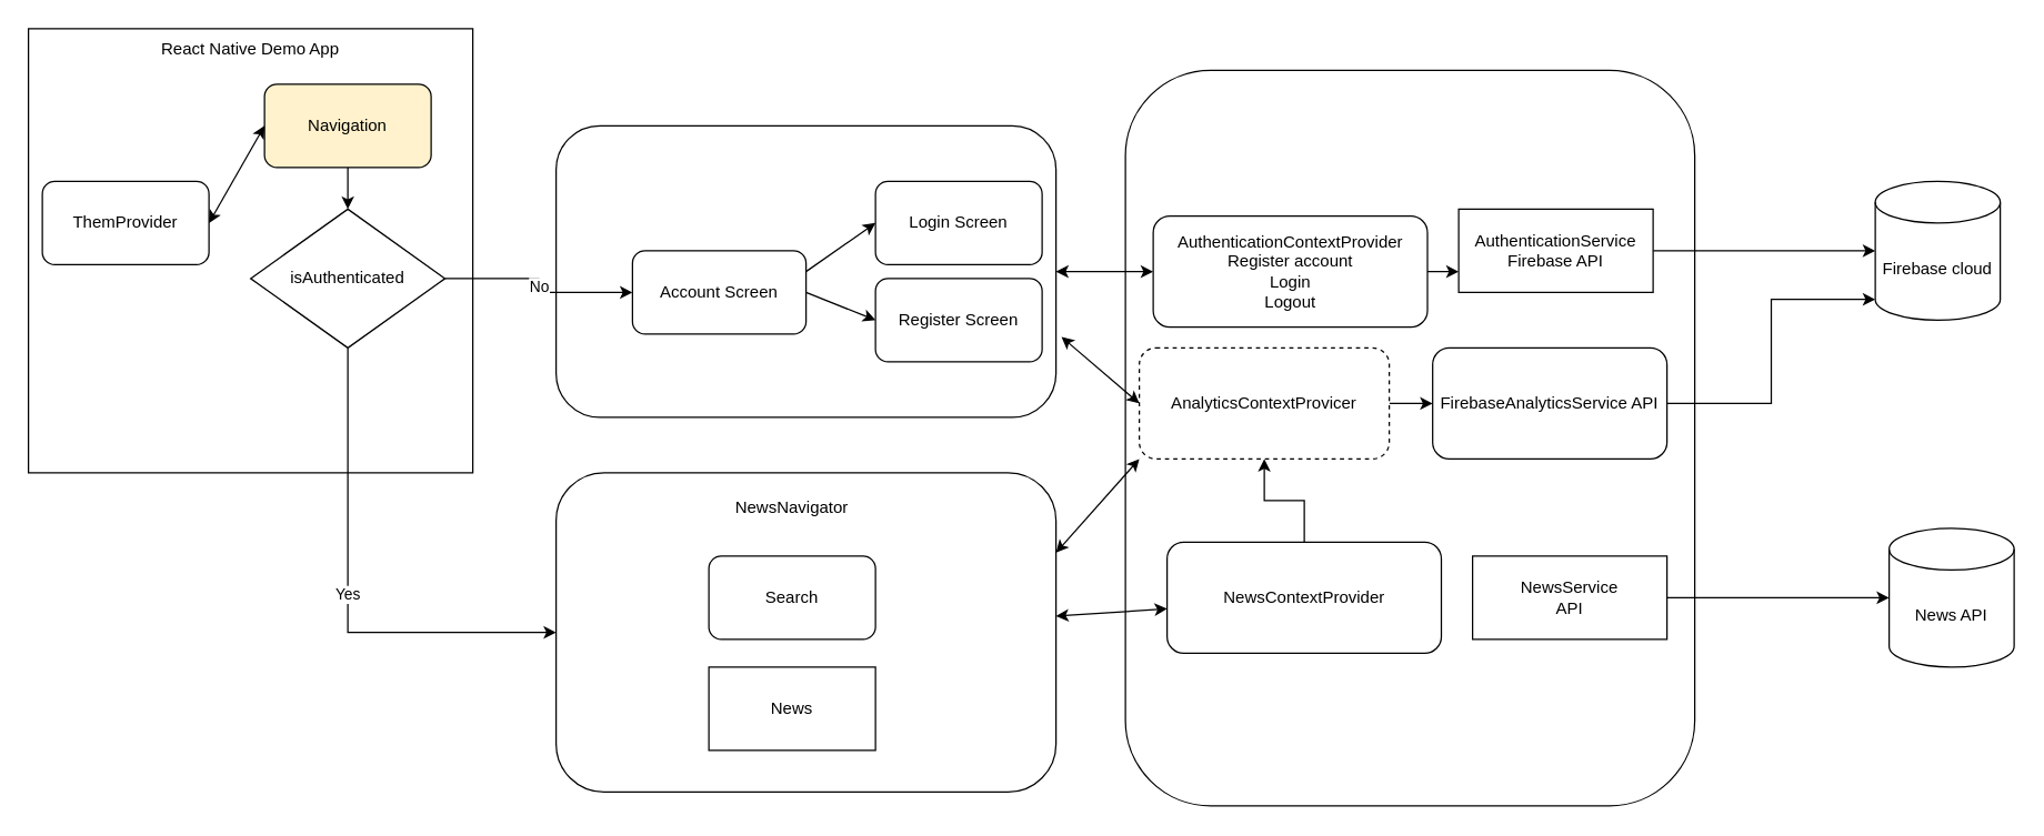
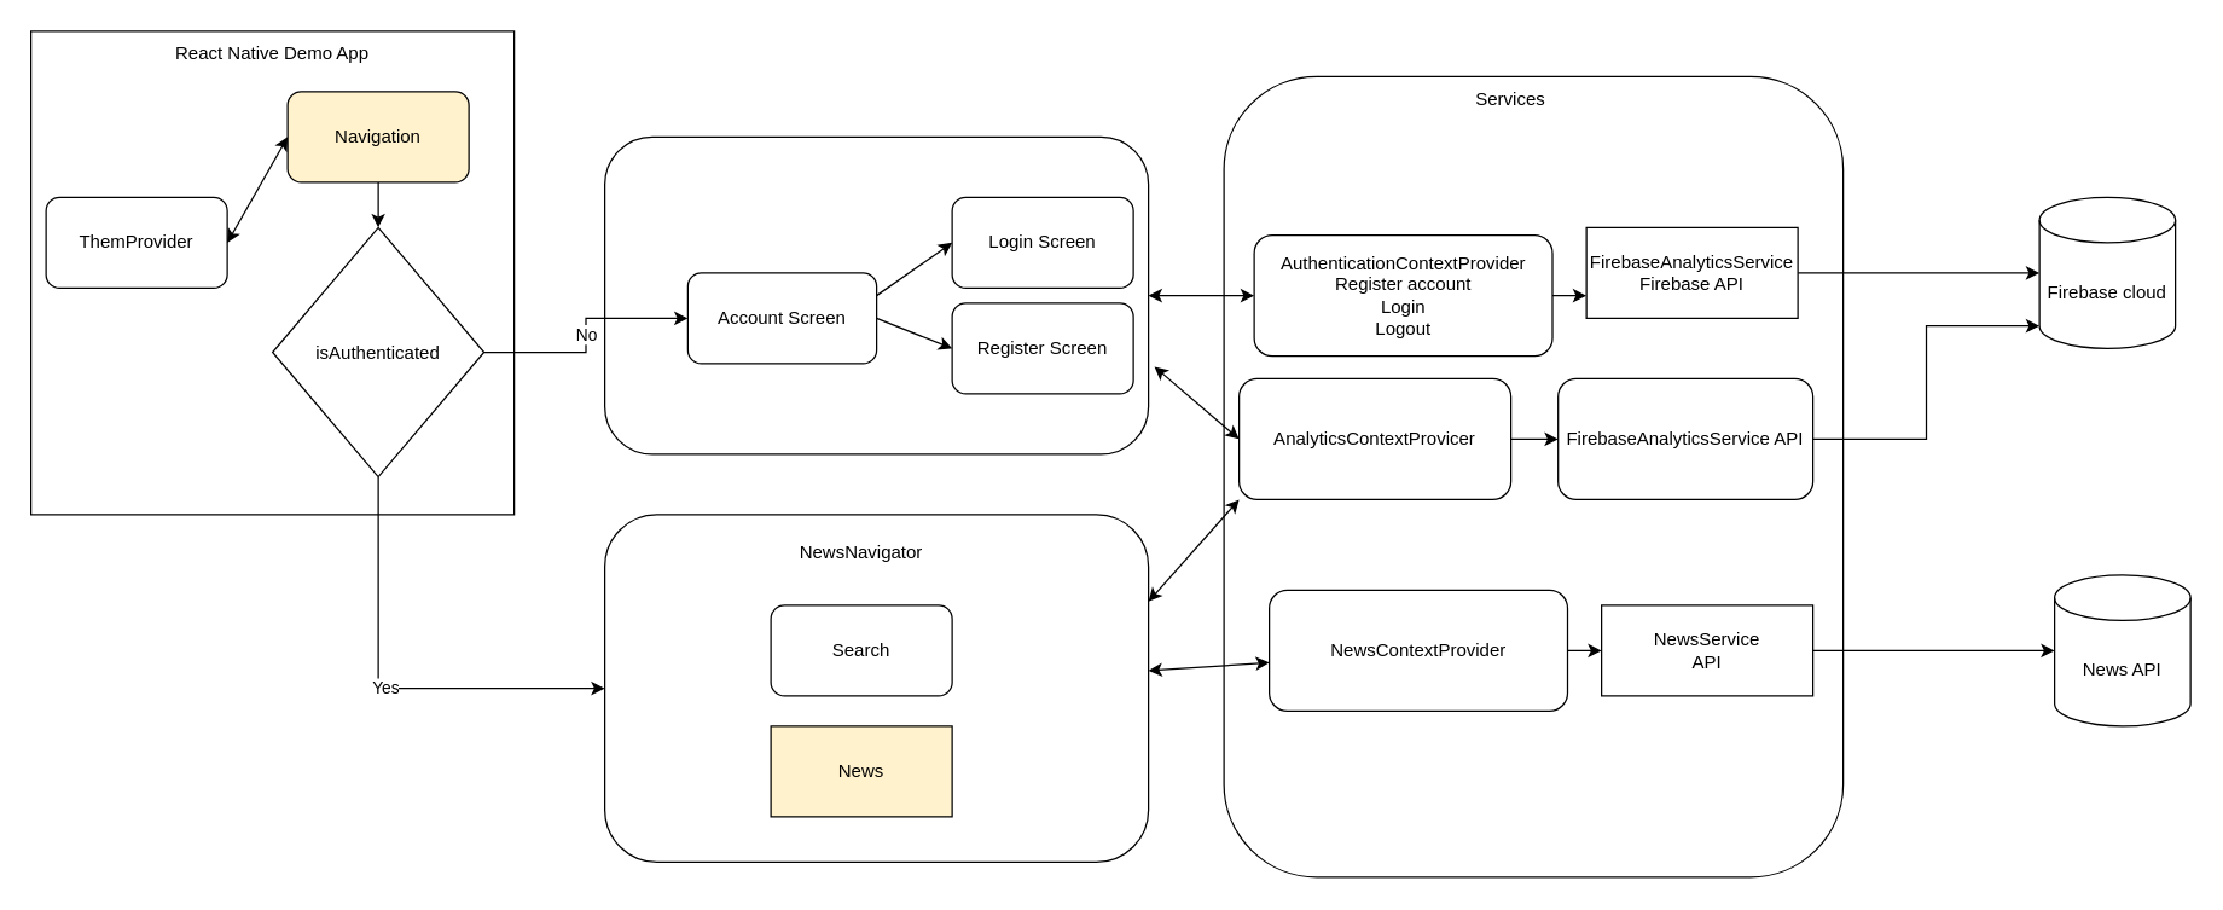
  <mxCell id="0" />
  <mxCell id="1" parent="0" />
  <mxCell id="2" value="" style="rounded=1;whiteSpace=wrap;html=1;" vertex="1" parent="1"><mxGeometry x="400" y="340" width="360" height="230" as="geometry" /></mxCell>
  <mxCell id="3" value="" style="rounded=1;whiteSpace=wrap;html=1;" vertex="1" parent="1"><mxGeometry x="810" y="50" width="410" height="530" as="geometry" /></mxCell>
  <mxCell id="4" value="" style="rounded=1;whiteSpace=wrap;html=1;" parent="1" vertex="1"><mxGeometry x="400" y="90" width="360" height="210" as="geometry" /></mxCell>
  <mxCell id="5" value="Account Screen" style="rounded=1;whiteSpace=wrap;html=1;" parent="1" vertex="1"><mxGeometry x="455" y="180" width="125" height="60" as="geometry" /></mxCell>
  <mxCell id="6" value="Firebase cloud" style="shape=cylinder3;whiteSpace=wrap;html=1;boundedLbl=1;backgroundOutline=1;size=15;" parent="1" vertex="1"><mxGeometry x="1350" y="130" width="90" height="100" as="geometry" /></mxCell>
  <mxCell id="7" value="News API" style="shape=cylinder3;whiteSpace=wrap;html=1;boundedLbl=1;backgroundOutline=1;size=15;" parent="1" vertex="1"><mxGeometry x="1360" y="380" width="90" height="100" as="geometry" /></mxCell>
  <mxCell id="8" value="Search" style="rounded=1;whiteSpace=wrap;html=1;" parent="1" vertex="1"><mxGeometry x="510" y="400" width="120" height="60" as="geometry" /></mxCell>
  <mxCell id="9" value="" style="whiteSpace=wrap;html=1;aspect=fixed;" parent="1" vertex="1"><mxGeometry x="20" y="20" width="320" height="320" as="geometry" /></mxCell>
  <mxCell id="10" style="edgeStyle=orthogonalEdgeStyle;rounded=0;orthogonalLoop=1;jettySize=auto;html=1;" edge="1" parent="1" source="11" target="6"><mxGeometry relative="1" as="geometry" /></mxCell>
- <mxCell id="11" value="AuthenticationService&lt;br&gt;Firebase API" style="rounded=0;whiteSpace=wrap;html=1;" parent="1" vertex="1"><mxGeometry x="1050" y="150" width="140" height="60" as="geometry" /></mxCell>
- <mxCell id="12" value="News" style="rounded=0;whiteSpace=wrap;html=1;" parent="1" vertex="1"><mxGeometry x="510" y="480" width="120" height="60" as="geometry" /></mxCell>
+ <mxCell id="11" value="FirebaseAnalyticsService&lt;br&gt;Firebase API" style="rounded=0;whiteSpace=wrap;html=1;" parent="1" vertex="1"><mxGeometry x="1050" y="150" width="140" height="60" as="geometry" /></mxCell>
+ <mxCell id="12" value="News" style="rounded=0;whiteSpace=wrap;html=1;fillColor=#fff2cc;" parent="1" vertex="1"><mxGeometry x="510" y="480" width="120" height="60" as="geometry" /></mxCell>
  <mxCell id="13" value="" style="edgeStyle=orthogonalEdgeStyle;rounded=0;orthogonalLoop=1;jettySize=auto;html=1;" edge="1" parent="1" source="14" target="20"><mxGeometry relative="1" as="geometry" /></mxCell>
  <mxCell id="14" value="Navigation" style="rounded=1;whiteSpace=wrap;html=1;fillColor=#fff2cc;" vertex="1" parent="1"><mxGeometry x="190" y="60" width="120" height="60" as="geometry" /></mxCell>
  <mxCell id="15" value="ThemProvider" style="rounded=1;whiteSpace=wrap;html=1;" vertex="1" parent="1"><mxGeometry x="30" y="130" width="120" height="60" as="geometry" /></mxCell>
  <mxCell id="16" style="edgeStyle=orthogonalEdgeStyle;rounded=0;orthogonalLoop=1;jettySize=auto;html=1;entryX=0;entryY=0.75;entryDx=0;entryDy=0;" edge="1" parent="1" source="17" target="11"><mxGeometry relative="1" as="geometry" /></mxCell>
  <mxCell id="17" value="AuthenticationContextProvider&lt;br&gt;Register account&lt;br&gt;Login&lt;br&gt;Logout" style="rounded=1;whiteSpace=wrap;html=1;" vertex="1" parent="1"><mxGeometry x="830" y="155" width="197.5" height="80" as="geometry" /></mxCell>
  <mxCell id="18" value="No" style="edgeStyle=orthogonalEdgeStyle;rounded=0;orthogonalLoop=1;jettySize=auto;html=1;exitX=1;exitY=0.5;exitDx=0;exitDy=0;" edge="1" parent="1" source="20" target="5"><mxGeometry relative="1" as="geometry"><mxPoint x="400" y="200" as="sourcePoint" /></mxGeometry></mxCell>
  <mxCell id="19" value="Yes" style="edgeStyle=orthogonalEdgeStyle;rounded=0;orthogonalLoop=1;jettySize=auto;html=1;entryX=0;entryY=0.5;entryDx=0;entryDy=0;" edge="1" parent="1" source="20" target="2"><mxGeometry relative="1" as="geometry"><mxPoint x="370" y="550" as="targetPoint" /><Array as="points"><mxPoint x="250" y="455" /></Array></mxGeometry></mxCell>
- <mxCell id="20" value="isAuthenticated" style="rhombus;whiteSpace=wrap;html=1;" vertex="1" parent="1"><mxGeometry x="180" y="150" width="140" height="100" as="geometry" /></mxCell>
+ <mxCell id="20" value="isAuthenticated" style="rhombus;whiteSpace=wrap;html=1;" vertex="1" parent="1"><mxGeometry x="180" y="150" width="140" height="165" as="geometry" /></mxCell>
  <mxCell id="21" value="Login Screen" style="rounded=1;whiteSpace=wrap;html=1;" vertex="1" parent="1"><mxGeometry x="630" y="130" width="120" height="60" as="geometry" /></mxCell>
  <mxCell id="22" value="Register Screen" style="rounded=1;whiteSpace=wrap;html=1;" vertex="1" parent="1"><mxGeometry x="630" y="200" width="120" height="60" as="geometry" /></mxCell>
  <mxCell id="23" value="" style="endArrow=classic;html=1;rounded=0;entryX=0;entryY=0.5;entryDx=0;entryDy=0;exitX=1;exitY=0.25;exitDx=0;exitDy=0;" edge="1" parent="1" source="5" target="21"><mxGeometry width="50" height="50" relative="1" as="geometry"><mxPoint x="580" y="160" as="sourcePoint" /><mxPoint x="630" y="110" as="targetPoint" /></mxGeometry></mxCell>
  <mxCell id="24" value="" style="endArrow=classic;html=1;rounded=0;exitX=1;exitY=0.5;exitDx=0;exitDy=0;entryX=0;entryY=0.5;entryDx=0;entryDy=0;" edge="1" parent="1" source="5" target="22"><mxGeometry width="50" height="50" relative="1" as="geometry"><mxPoint x="590" y="170" as="sourcePoint" /><mxPoint x="640" y="120" as="targetPoint" /></mxGeometry></mxCell>
+ <mxCell id="25" value="Services" style="text;html=1;strokeColor=none;fillColor=none;align=center;verticalAlign=middle;whiteSpace=wrap;rounded=0;" vertex="1" parent="1"><mxGeometry x="940" y="50" width="120" height="30" as="geometry" /></mxCell>
  <mxCell id="26" value="" style="endArrow=classic;startArrow=classic;html=1;rounded=0;exitX=1;exitY=0.5;exitDx=0;exitDy=0;" edge="1" parent="1" source="4" target="17"><mxGeometry width="50" height="50" relative="1" as="geometry"><mxPoint x="770" y="220" as="sourcePoint" /><mxPoint x="820" y="170" as="targetPoint" /></mxGeometry></mxCell>
  <mxCell id="27" value="" style="endArrow=classic;startArrow=classic;html=1;rounded=0;exitX=1;exitY=0.5;exitDx=0;exitDy=0;entryX=0;entryY=0.5;entryDx=0;entryDy=0;" edge="1" parent="1" source="15" target="14"><mxGeometry width="50" height="50" relative="1" as="geometry"><mxPoint x="160" y="150" as="sourcePoint" /><mxPoint x="210" y="100" as="targetPoint" /></mxGeometry></mxCell>
  <mxCell id="28" value="React Native Demo App" style="text;html=1;strokeColor=none;fillColor=none;align=center;verticalAlign=middle;whiteSpace=wrap;rounded=0;" vertex="1" parent="1"><mxGeometry x="90" y="20" width="180" height="30" as="geometry" /></mxCell>
  <mxCell id="29" value="" style="endArrow=classic;startArrow=classic;html=1;rounded=0;entryX=0;entryY=0.6;entryDx=0;entryDy=0;entryPerimeter=0;" edge="1" parent="1" source="2" target="32"><mxGeometry width="50" height="50" relative="1" as="geometry"><mxPoint x="790" y="420" as="sourcePoint" /><mxPoint x="840" y="370" as="targetPoint" /></mxGeometry></mxCell>
  <mxCell id="30" value="NewsNavigator" style="text;html=1;strokeColor=none;fillColor=none;align=center;verticalAlign=middle;whiteSpace=wrap;rounded=0;" vertex="1" parent="1"><mxGeometry x="510" y="350" width="120" height="30" as="geometry" /></mxCell>
- <mxCell id="31" value="" style="edgeStyle=orthogonalEdgeStyle;rounded=0;orthogonalLoop=1;jettySize=auto;html=1;" edge="1" parent="1" source="32" target="36"><mxGeometry relative="1" as="geometry" /></mxCell>
+ <mxCell id="31" value="" style="edgeStyle=orthogonalEdgeStyle;rounded=0;orthogonalLoop=1;jettySize=auto;html=1;" edge="1" parent="1" source="32" target="34"><mxGeometry relative="1" as="geometry" /></mxCell>
  <mxCell id="32" value="NewsContextProvider" style="rounded=1;whiteSpace=wrap;html=1;" vertex="1" parent="1"><mxGeometry x="840" y="390" width="197.5" height="80" as="geometry" /></mxCell>
  <mxCell id="33" style="edgeStyle=orthogonalEdgeStyle;rounded=0;orthogonalLoop=1;jettySize=auto;html=1;entryX=0;entryY=0.5;entryDx=0;entryDy=0;entryPerimeter=0;" edge="1" parent="1" source="34" target="7"><mxGeometry relative="1" as="geometry" /></mxCell>
  <mxCell id="34" value="NewsService&lt;br&gt;API" style="rounded=0;whiteSpace=wrap;html=1;" vertex="1" parent="1"><mxGeometry x="1060" y="400" width="140" height="60" as="geometry" /></mxCell>
  <mxCell id="35" value="" style="edgeStyle=orthogonalEdgeStyle;rounded=0;orthogonalLoop=1;jettySize=auto;html=1;" edge="1" parent="1" source="36" target="38"><mxGeometry relative="1" as="geometry" /></mxCell>
- <mxCell id="36" value="AnalyticsContextProvicer" style="rounded=1;whiteSpace=wrap;html=1;dashed=1;" vertex="1" parent="1"><mxGeometry x="820" y="250" width="180" height="80" as="geometry" /></mxCell>
+ <mxCell id="36" value="AnalyticsContextProvicer" style="rounded=1;whiteSpace=wrap;html=1;" vertex="1" parent="1"><mxGeometry x="820" y="250" width="180" height="80" as="geometry" /></mxCell>
  <mxCell id="37" style="edgeStyle=orthogonalEdgeStyle;rounded=0;orthogonalLoop=1;jettySize=auto;html=1;entryX=0;entryY=1;entryDx=0;entryDy=-15;entryPerimeter=0;" edge="1" parent="1" source="38" target="6"><mxGeometry relative="1" as="geometry"><mxPoint x="1300" y="230" as="targetPoint" /></mxGeometry></mxCell>
  <mxCell id="38" value="FirebaseAnalyticsService API" style="rounded=1;whiteSpace=wrap;html=1;" vertex="1" parent="1"><mxGeometry x="1031.25" y="250" width="168.75" height="80" as="geometry" /></mxCell>
  <mxCell id="39" value="" style="endArrow=classic;startArrow=classic;html=1;rounded=0;exitX=1.011;exitY=0.724;exitDx=0;exitDy=0;exitPerimeter=0;entryX=0;entryY=0.5;entryDx=0;entryDy=0;" edge="1" parent="1" source="4" target="36"><mxGeometry width="50" height="50" relative="1" as="geometry"><mxPoint x="770" y="195" as="sourcePoint" /><mxPoint x="840" y="199.148" as="targetPoint" /></mxGeometry></mxCell>
  <mxCell id="40" value="" style="endArrow=classic;startArrow=classic;html=1;rounded=0;exitX=1;exitY=0.25;exitDx=0;exitDy=0;entryX=0;entryY=1;entryDx=0;entryDy=0;" edge="1" parent="1" source="2" target="36"><mxGeometry width="50" height="50" relative="1" as="geometry"><mxPoint x="773.96" y="259.96" as="sourcePoint" /><mxPoint x="830" y="300" as="targetPoint" /></mxGeometry></mxCell>
